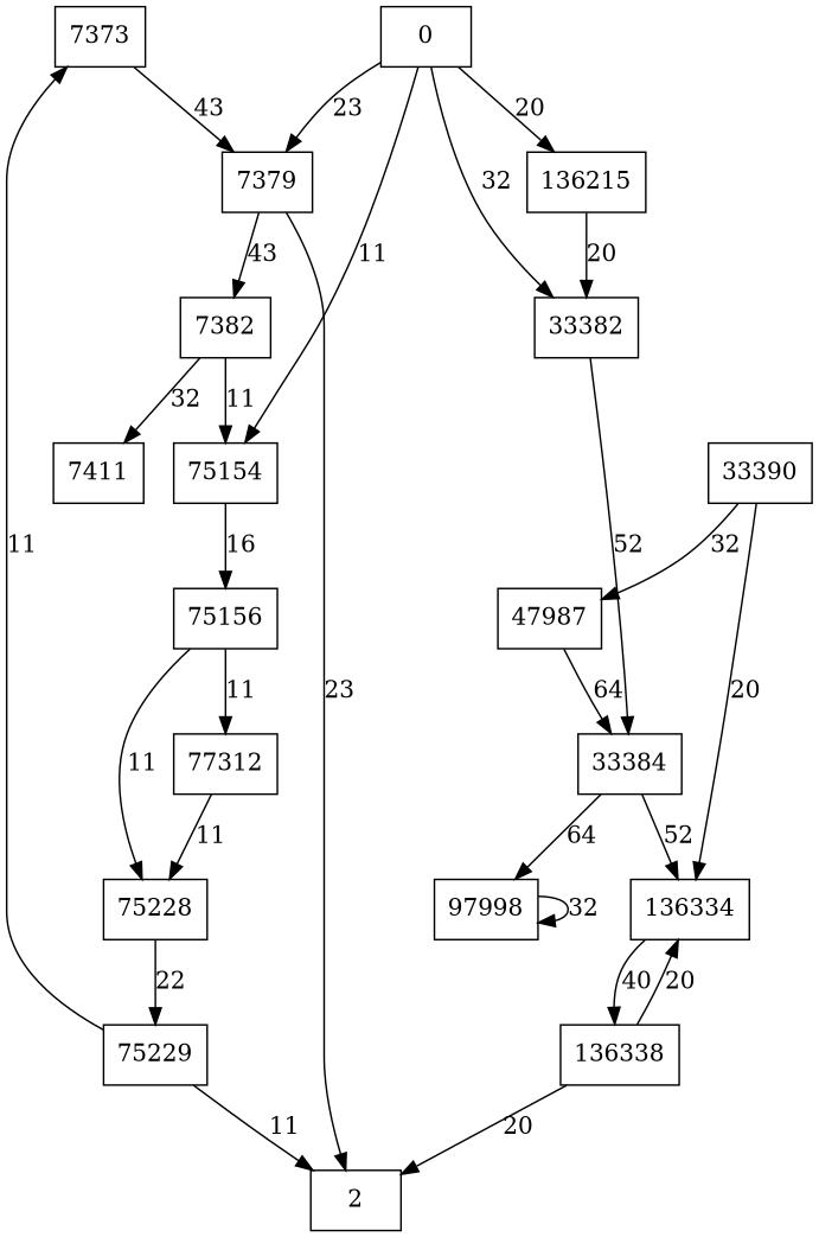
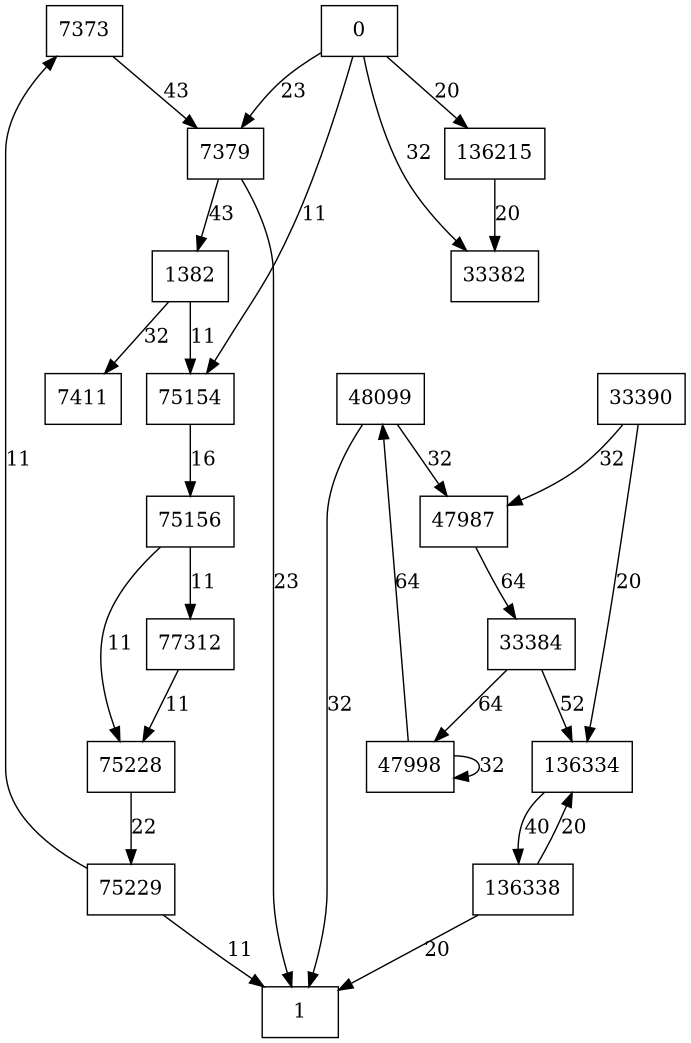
  digraph {
    rankdir=TB
    node [shape=rectangle]
    7373
    7379
-   7382
-   1 [label=2]
+   7382 [label=1382]
+   1
    7411
    75154
    75156
    75228
    77312
    33382
    33384
-   47998 [label=97998]
+   47998
    136334
    33390
    47987
+   48099
    136338
    75229
    n19 [label=136215]
    0
    7373 -> 7379 [label=43]
    7379 -> 7382 [label=43]
    7379 -> 1 [label=23]
    7382 -> 7411 [label=32]
    7382 -> 75154 [label=11]
    75154 -> 75156 [label=16]
    75156 -> 75228 [label=11]
    75156 -> 77312 [label=11]
    75228 -> 75229 [label=22]
    77312 -> 75228 [label=11]
-   33382 -> 33384 [label=52]
    33384 -> 47998 [label=64]
    33384 -> 136334 [label=52]
    47998 -> 47998 [label=32]
+   47998 -> 48099 [label=64]
    136334 -> 136338 [label=40]
    33390 -> 136334 [label=20]
    33390 -> 47987 [label=32]
    47987 -> 33384 [label=64]
+   48099 -> 1 [label=32]
+   48099 -> 47987 [label=32]
    136338 -> 1 [label=20]
    136338 -> 136334 [label=20]
    75229 -> 7373 [label=11]
    75229 -> 1 [label=11]
    n19 -> 33382 [label=20]
    0 -> 7379 [label=23]
    0 -> 75154 [label=11]
    0 -> 33382 [label=32]
    0 -> n19 [label=20]
  }
